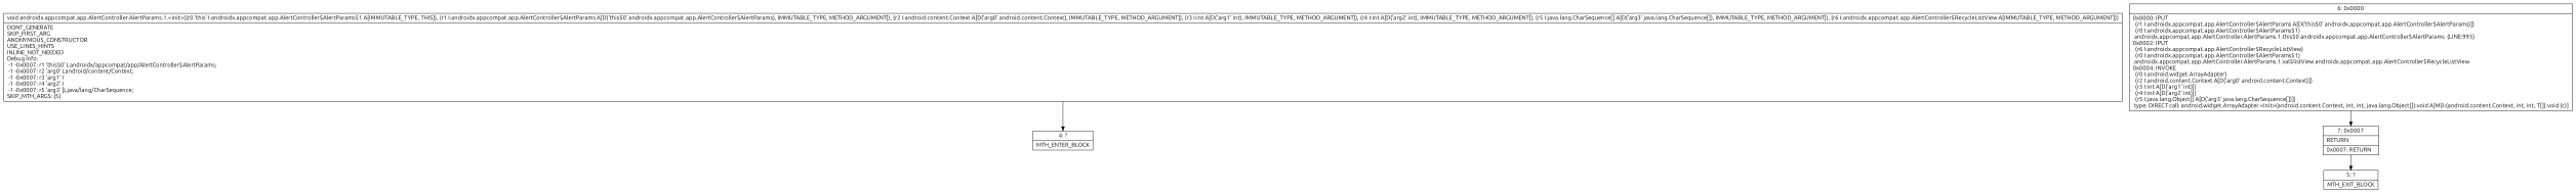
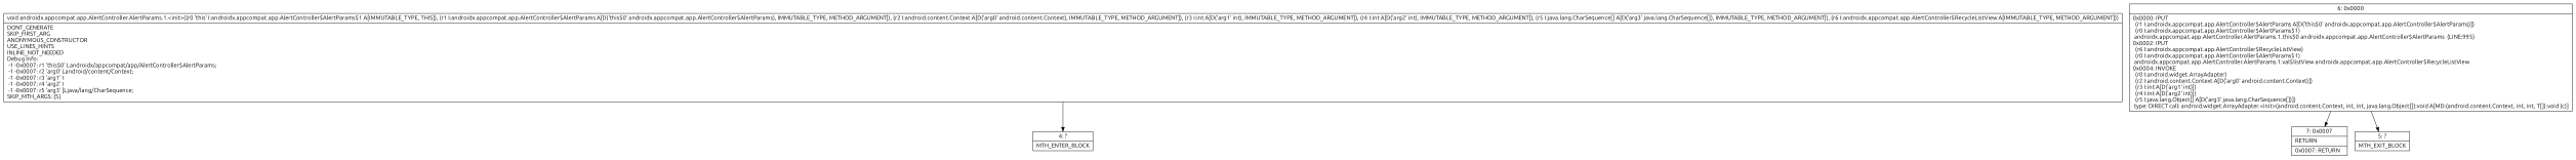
  digraph {
    fontname=Ubuntu
    node [fontname=Ubuntu shape=record]
    edge [fontname=Ubuntu]
    n1 [label="{4\:\ ?|MTH_ENTER_BLOCK\l}"]
    n2 [label="{6\:\ 0x0000|0x0000: IPUT  \l  (r1 I:androidx.appcompat.app.AlertController$AlertParams A[D('this$0' androidx.appcompat.app.AlertController$AlertParams)])\l  (r0 I:androidx.appcompat.app.AlertController$AlertParams$1)\l androidx.appcompat.app.AlertController.AlertParams.1.this$0 androidx.appcompat.app.AlertController$AlertParams  (LINE:995)\l0x0002: IPUT  \l  (r6 I:androidx.appcompat.app.AlertController$RecycleListView)\l  (r0 I:androidx.appcompat.app.AlertController$AlertParams$1)\l androidx.appcompat.app.AlertController.AlertParams.1.val$listView androidx.appcompat.app.AlertController$RecycleListView \l0x0004: INVOKE  \l  (r0 I:android.widget.ArrayAdapter)\l  (r2 I:android.content.Context A[D('arg0' android.content.Context)])\l  (r3 I:int A[D('arg1' int)])\l  (r4 I:int A[D('arg2' int)])\l  (r5 I:java.lang.Object[] A[D('arg3' java.lang.CharSequence[])])\l type: DIRECT call: android.widget.ArrayAdapter.\<init\>(android.content.Context, int, int, java.lang.Object[]):void A[MD:(android.content.Context, int, int, T[]):void (c)]\l}"]
    n3 [label="{7\:\ 0x0007|RETURN\l|0x0007: RETURN   \l}"]
    n4 [label="{5\:\ ?|MTH_EXIT_BLOCK\l}"]
    n5 [label="{void androidx.appcompat.app.AlertController.AlertParams.1.\<init\>((r0 'this' I:androidx.appcompat.app.AlertController$AlertParams$1 A[IMMUTABLE_TYPE, THIS]), (r1 I:androidx.appcompat.app.AlertController$AlertParams A[D('this$0' androidx.appcompat.app.AlertController$AlertParams), IMMUTABLE_TYPE, METHOD_ARGUMENT]), (r2 I:android.content.Context A[D('arg0' android.content.Context), IMMUTABLE_TYPE, METHOD_ARGUMENT]), (r3 I:int A[D('arg1' int), IMMUTABLE_TYPE, METHOD_ARGUMENT]), (r4 I:int A[D('arg2' int), IMMUTABLE_TYPE, METHOD_ARGUMENT]), (r5 I:java.lang.CharSequence[] A[D('arg3' java.lang.CharSequence[]), IMMUTABLE_TYPE, METHOD_ARGUMENT]), (r6 I:androidx.appcompat.app.AlertController$RecycleListView A[IMMUTABLE_TYPE, METHOD_ARGUMENT]))  | DONT_GENERATE\lSKIP_FIRST_ARG\lANONYMOUS_CONSTRUCTOR\lUSE_LINES_HINTS\lINLINE_NOT_NEEDED\lDebug Info:\l  \-1 \-0x0007: r1 'this$0' Landroidx\/appcompat\/app\/AlertController$AlertParams;\l  \-1 \-0x0007: r2 'arg0' Landroid\/content\/Context;\l  \-1 \-0x0007: r3 'arg1' I\l  \-1 \-0x0007: r4 'arg2' I\l  \-1 \-0x0007: r5 'arg3' [Ljava\/lang\/CharSequence;\lSKIP_MTH_ARGS: \{5\}\l}"]
    n2 -> n3
-   n3 -> n4
+   n2 -> n4
    n5 -> n1
  }
